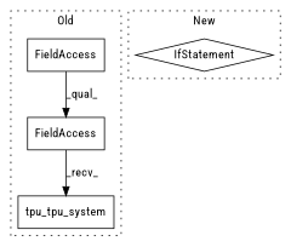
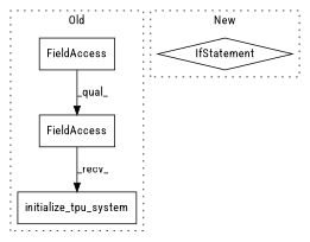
  digraph {
    fontname="Roboto Condensed"
    node [a=22 s=3998 shape=box fontname="Roboto Condensed"]
    edge [fontname="Roboto Condensed"]
-   n1 [a=32 l="22,1" label=tpu_tpu_system s="4028,4071"]
+   n1 [a=32 l="22,1" label=initialize_tpu_system s="4028,4071"]
    n2 [l=29 label=FieldAccess]
    n3 [l=18 label=FieldAccess]
    n4 [a=25 l="4,2" label=IfStatement s="4929,4947" shape=diamond]
    subgraph cluster_1 {
      label=Old
      style=dotted
      n1
      n2
      n3
    }
    subgraph cluster_2 {
      label=New
      style=dotted
      n4
    }
    n2 -> n1 [label=_recv_]
    n3 -> n2 [label=_qual_]
  }
